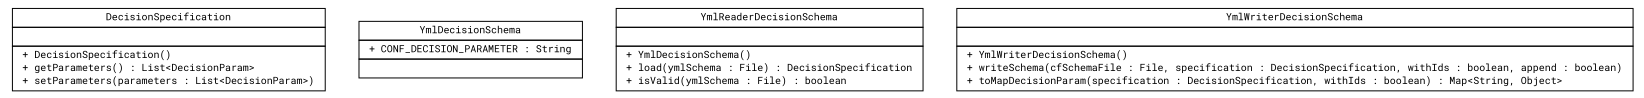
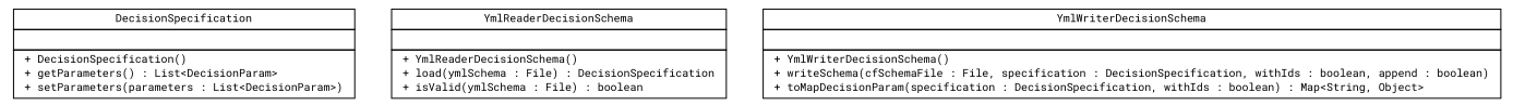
  digraph {
    nodesep=0.25
    ranksep=0.5
    fontname="Roboto Mono"
    node [fontcolor=black fontname="Roboto Mono" fontsize=10.0 shape=plaintext]
    n1 [label=<<table title="gov.sandia.cf.application.configuration.decision.DecisionSpecification" border="0" cellborder="1" cellspacing="0" cellpadding="2" port="p" href="./DecisionSpecification.html"> 		<tr><td><table border="0" cellspacing="0" cellpadding="1"> <tr><td align="center" balign="center"> DecisionSpecification </td></tr> 		</table></td></tr> 		<tr><td><table border="0" cellspacing="0" cellpadding="1"> <tr><td align="left" balign="left">  </td></tr> 		</table></td></tr> 		<tr><td><table border="0" cellspacing="0" cellpadding="1"> <tr><td align="left" balign="left"> + DecisionSpecification() </td></tr> <tr><td align="left" balign="left"> + getParameters() : List&lt;DecisionParam&gt; </td></tr> <tr><td align="left" balign="left"> + setParameters(parameters : List&lt;DecisionParam&gt;) </td></tr> 		</table></td></tr> 		</table>>]
-   n2 [label=<<table title="gov.sandia.cf.application.configuration.decision.YmlDecisionSchema" border="0" cellborder="1" cellspacing="0" cellpadding="2" port="p" href="./YmlDecisionSchema.html"> 		<tr><td><table border="0" cellspacing="0" cellpadding="1"> <tr><td align="center" balign="center"> YmlDecisionSchema </td></tr> 		</table></td></tr> 		<tr><td><table border="0" cellspacing="0" cellpadding="1"> <tr><td align="left" balign="left"> + CONF_DECISION_PARAMETER : String </td></tr> 		</table></td></tr> 		<tr><td><table border="0" cellspacing="0" cellpadding="1"> <tr><td align="left" balign="left">  </td></tr> 		</table></td></tr> 		</table>>]
-   n3 [label=<<table title="gov.sandia.cf.application.configuration.decision.YmlReaderDecisionSchema" border="0" cellborder="1" cellspacing="0" cellpadding="2" port="p" href="./YmlReaderDecisionSchema.html"> 		<tr><td><table border="0" cellspacing="0" cellpadding="1"> <tr><td align="center" balign="center"> YmlReaderDecisionSchema </td></tr> 		</table></td></tr> 		<tr><td><table border="0" cellspacing="0" cellpadding="1"> <tr><td align="left" balign="left">  </td></tr> 		</table></td></tr> 		<tr><td><table border="0" cellspacing="0" cellpadding="1"> <tr><td align="left" balign="left"> + YmlDecisionSchema() </td></tr> <tr><td align="left" balign="left"> + load(ymlSchema : File) : DecisionSpecification </td></tr> <tr><td align="left" balign="left"> + isValid(ymlSchema : File) : boolean </td></tr> 		</table></td></tr> 		</table>>]
+   n3 [label=<<table title="gov.sandia.cf.application.configuration.decision.YmlReaderDecisionSchema" border="0" cellborder="1" cellspacing="0" cellpadding="2" port="p" href="./YmlReaderDecisionSchema.html"> 		<tr><td><table border="0" cellspacing="0" cellpadding="1"> <tr><td align="center" balign="center"> YmlReaderDecisionSchema </td></tr> 		</table></td></tr> 		<tr><td><table border="0" cellspacing="0" cellpadding="1"> <tr><td align="left" balign="left">  </td></tr> 		</table></td></tr> 		<tr><td><table border="0" cellspacing="0" cellpadding="1"> <tr><td align="left" balign="left"> + YmlReaderDecisionSchema() </td></tr> <tr><td align="left" balign="left"> + load(ymlSchema : File) : DecisionSpecification </td></tr> <tr><td align="left" balign="left"> + isValid(ymlSchema : File) : boolean </td></tr> 		</table></td></tr> 		</table>>]
    n4 [label=<<table title="gov.sandia.cf.application.configuration.decision.YmlWriterDecisionSchema" border="0" cellborder="1" cellspacing="0" cellpadding="2" port="p" href="./YmlWriterDecisionSchema.html"> 		<tr><td><table border="0" cellspacing="0" cellpadding="1"> <tr><td align="center" balign="center"> YmlWriterDecisionSchema </td></tr> 		</table></td></tr> 		<tr><td><table border="0" cellspacing="0" cellpadding="1"> <tr><td align="left" balign="left">  </td></tr> 		</table></td></tr> 		<tr><td><table border="0" cellspacing="0" cellpadding="1"> <tr><td align="left" balign="left"> + YmlWriterDecisionSchema() </td></tr> <tr><td align="left" balign="left"> + writeSchema(cfSchemaFile : File, specification : DecisionSpecification, withIds : boolean, append : boolean) </td></tr> <tr><td align="left" balign="left"> + toMapDecisionParam(specification : DecisionSpecification, withIds : boolean) : Map&lt;String, Object&gt; </td></tr> 		</table></td></tr> 		</table>>]
  }
